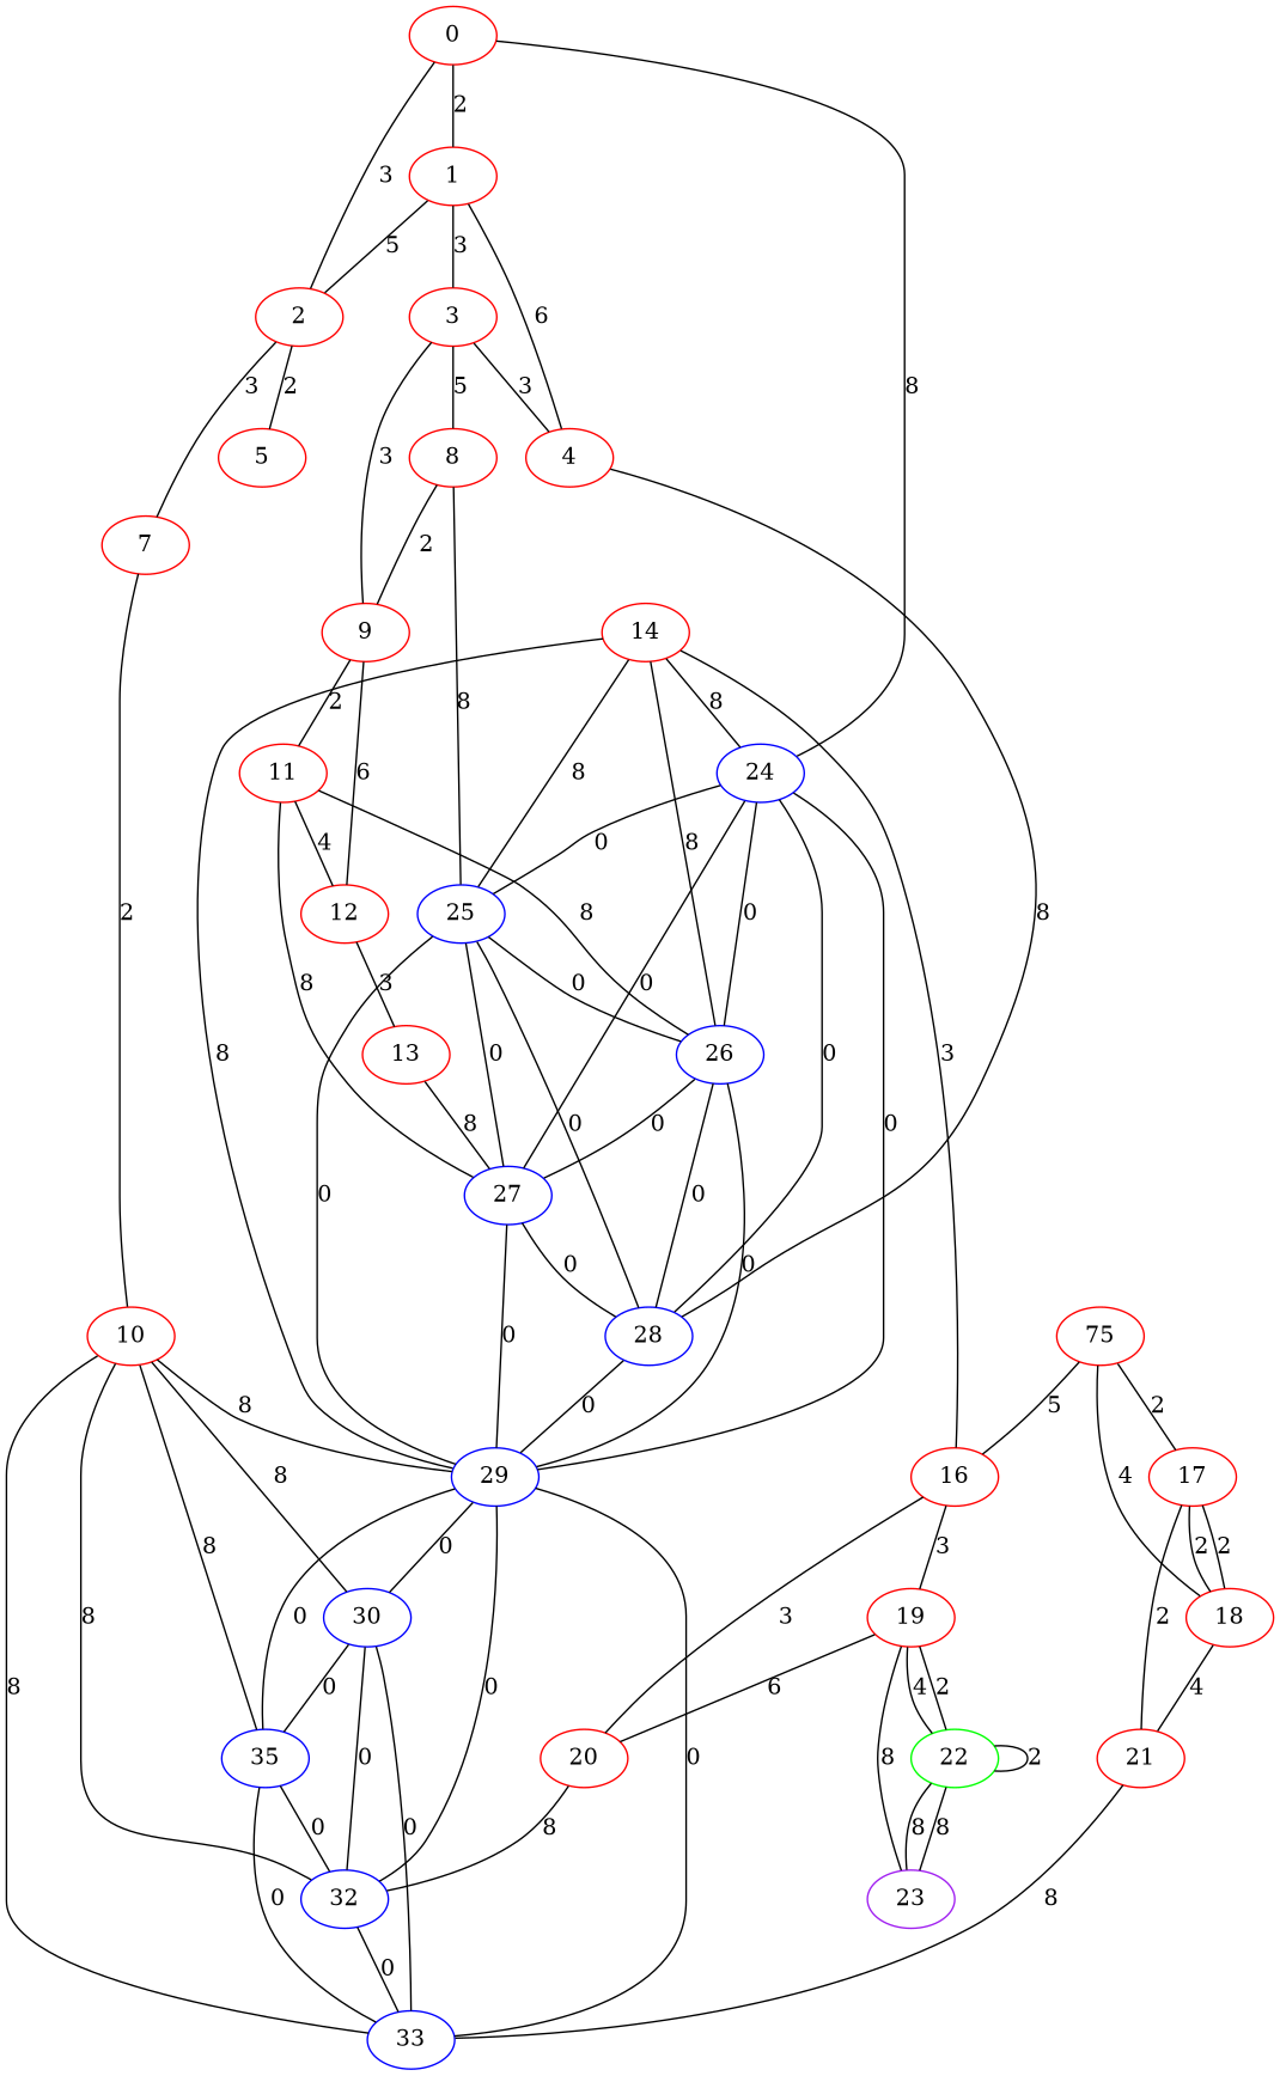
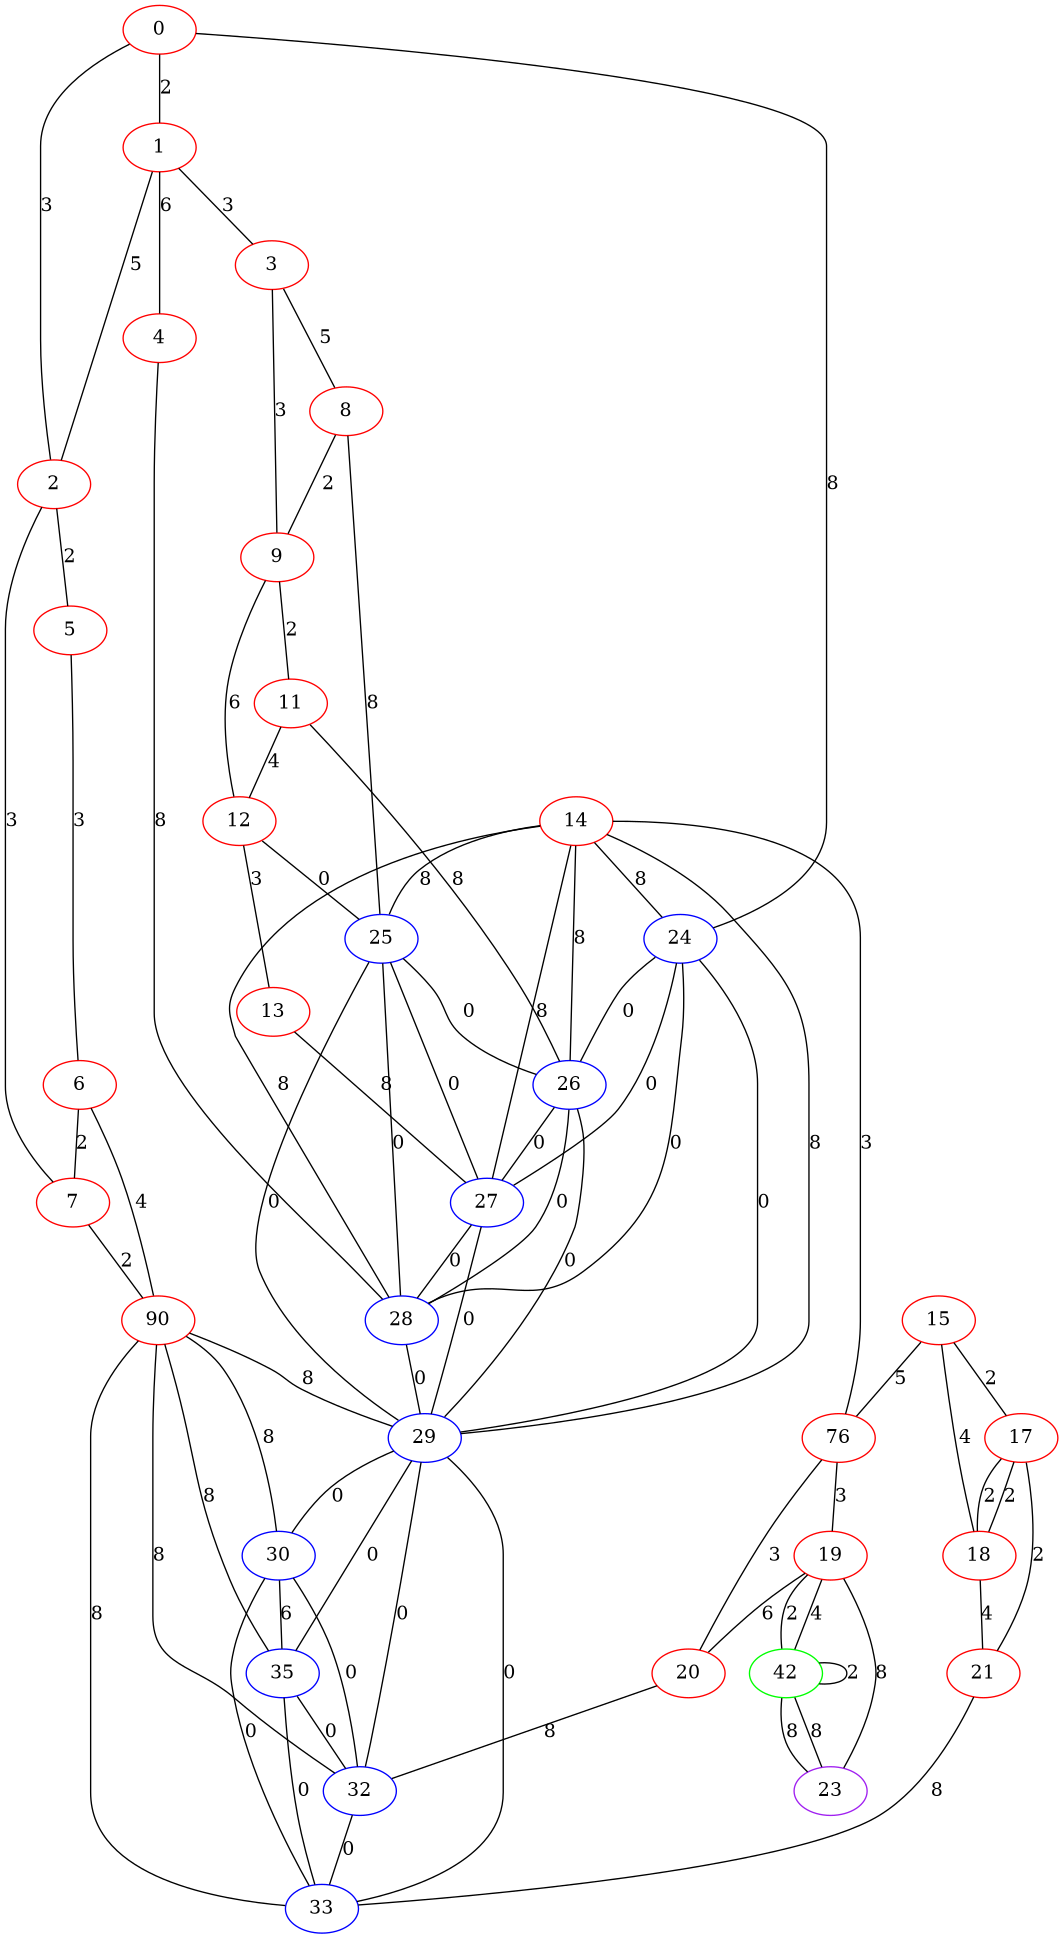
  graph {
    node [color=red weight=1]
    0
    1
    2
    24 [color=blue weight=3]
    3
    4
    5
    7
    28 [color=blue weight=3]
    25 [color=blue weight=3]
    29 [color=blue weight=3]
    26 [color=blue weight=3]
    27 [color=blue weight=3]
    8
    9
-   10
+   6
+   10 [label=90]
    11
    12
    30 [color=blue weight=3]
    n21 [color=blue label=35 weight=3]
    32 [color=blue weight=3]
    33 [color=blue weight=3]
    13
    14
-   16
-   15 [label=75]
+   16 [label=76]
+   15
    17
    18
    19
    20
    21
-   22 [color=green weight=2]
+   22 [color=green weight=2 label=42]
    23 [color=purple weight=4]
    0 -- 1 [label=2]
    0 -- 2 [label=3]
    0 -- 24 [label=8]
    1 -- 2 [label=5]
    1 -- 3 [label=3]
    1 -- 4 [label=6]
    2 -- 5 [label=2]
    2 -- 7 [label=3]
    24 -- 28 [label=0]
-   24 -- 25 [label=0]
+   12 -- 25 [label=0]
    24 -- 29 [label=0]
    24 -- 26 [label=0]
    24 -- 27 [label=0]
-   3 -- 4 [label=3]
    3 -- 8 [label=5]
    3 -- 9 [label=3]
    4 -- 28 [label=8]
+   5 -- 6 [label=3]
    7 -- 10 [label=2]
    28 -- 29 [label=0]
    25 -- 28 [label=0]
    25 -- 29 [label=0]
    25 -- 26 [label=0]
    25 -- 27 [label=0]
    29 -- 30 [label=0]
    29 -- n21 [label=0]
    29 -- 32 [label=0]
    29 -- 33 [label=0]
    26 -- 28 [label=0]
    26 -- 29 [label=0]
    26 -- 27 [label=0]
    27 -- 28 [label=0]
    27 -- 29 [label=0]
    8 -- 25 [label=8]
    8 -- 9 [label=2]
    9 -- 11 [label=2]
    9 -- 12 [label=6]
+   6 -- 7 [label=2]
+   6 -- 10 [label=4]
    10 -- 29 [label=8]
    10 -- 30 [label=8]
    10 -- n21 [label=8]
    10 -- 32 [label=8]
    10 -- 33 [label=8]
    11 -- 26 [label=8]
    11 -- 12 [label=4]
    12 -- 13 [label=3]
-   30 -- n21 [label=0]
+   30 -- n21 [label=6]
    30 -- 32 [label=0]
    30 -- 33 [label=0]
    n21 -- 32 [label=0]
    n21 -- 33 [label=0]
    32 -- 33 [label=0]
    13 -- 27 [label=8]
    14 -- 24 [label=8]
+   14 -- 28 [label=8]
    14 -- 25 [label=8]
    14 -- 29 [label=8]
    14 -- 26 [label=8]
-   11 -- 27 [label=8]
+   14 -- 27 [label=8]
    14 -- 16 [label=3]
    16 -- 19 [label=3]
    16 -- 20 [label=3]
    15 -- 16 [label=5]
    15 -- 17 [label=2]
    15 -- 18 [label=4]
    17 -- 18 [label=2]
    17 -- 18 [label=2]
    17 -- 21 [label=2]
    18 -- 21 [label=4]
    19 -- 20 [label=6]
    19 -- 22 [label=4]
    19 -- 22 [label=2]
    19 -- 23 [label=8]
    20 -- 32 [label=8]
    21 -- 33 [label=8]
    22 -- 22 [label=2]
    22 -- 23 [label=8]
    22 -- 23 [label=8]
  }
